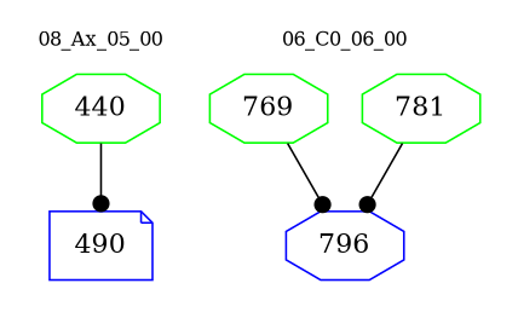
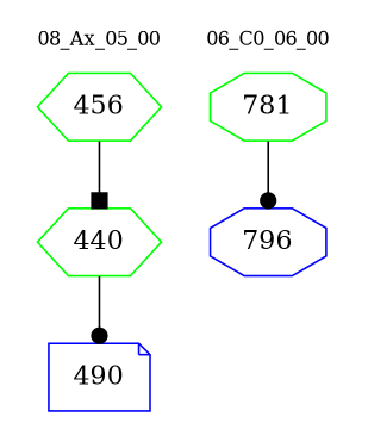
  digraph {
    node [color=green shape=octagon]
    edge [arrowhead=dot color=black]
-   n2 [label=440]
+   n1 [label=456 shape=hexagon]
+   n2 [label=440 shape=hexagon]
    n3 [color=blue label=490 shape=note]
    n4 [label=781]
-   n5 [label=769]
    n6 [color=blue label=796]
    subgraph cluster_1 {
      color=white
      fontsize=10
      label="08_Ax_05_00"
+     n1
      n2
      n3
    }
    subgraph cluster_2 {
      color=white
      fontsize=10
      label="06_C0_06_00"
      n4
-     n5
      n6
    }
+   n1 -> n2 [arrowhead=box]
    n2 -> n3
    n4 -> n6
-   n5 -> n6
  }
